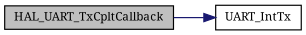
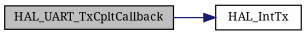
  digraph {
    rankdir=LR
    fontname="Noto Serif"
    node [color=black fontname="Noto Serif" fontsize=10 shape=record style=filled]
    n1 [fillcolor=grey75 fontcolor=black height=0.2 label=HAL_UART_TxCpltCallback width=0.4]
-   n2 [fillcolor=white height=0.2 label=UART_IntTx width=0.4]
+   n2 [fillcolor=white height=0.2 label=HAL_IntTx width=0.4]
    n1 -> n2 [color=midnightblue fontname="Noto Serif" fontsize=10 labelfontname=Helvetica labelfontsize=10 style=solid]
  }
